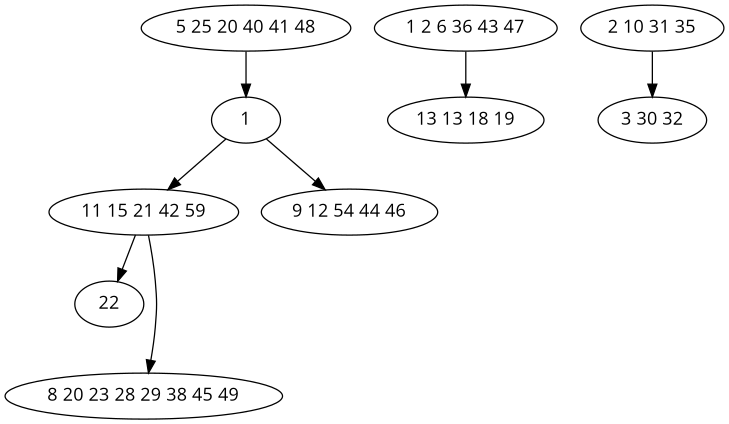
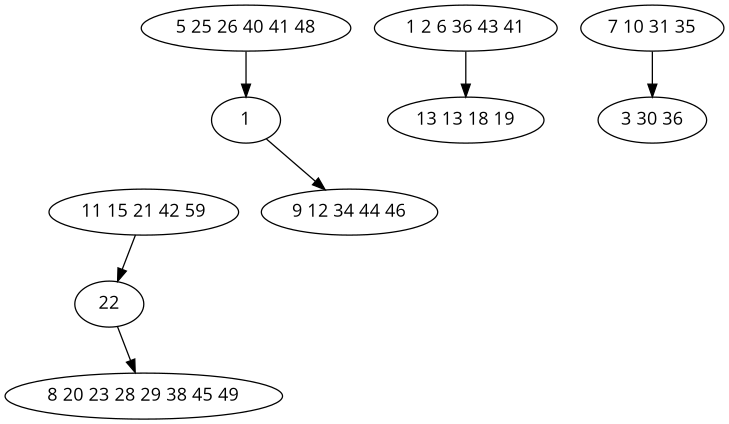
  digraph {
    fontname="Open Sans"
    node [fontname="Open Sans"]
    edge [fontname="Open Sans"]
-   n1 [label="5 25 20 40 41 48"]
+   n1 [label="5 25 26 40 41 48"]
    1
    n3 [label="11 15 21 42 59"]
-   n4 [label="9 12 54 44 46"]
+   n4 [label="9 12 34 44 46"]
    n5 [label=22]
    n6 [label="8 20 23 28 29 38 45 49"]
-   n7 [label="1 2 6 36 43 47"]
+   n7 [label="1 2 6 36 43 41"]
    n8 [label="13 13 18 19"]
-   n9 [label="2 10 31 35"]
-   n10 [label="3 30 32"]
+   n9 [label="7 10 31 35"]
+   n10 [label="3 30 36"]
    n1 -> 1
-   1 -> n3
    1 -> n4
    n3 -> n5
-   n3 -> n6
+   n5 -> n6
    n7 -> n8
    n9 -> n10
  }
